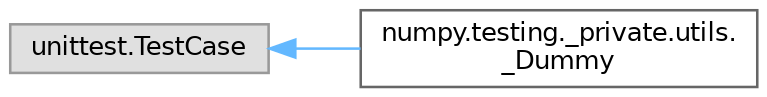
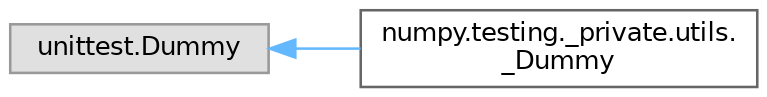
  digraph {
    rankdir=LR
    node [fontname=Helvetica fontsize=10 shape=box style=filled]
-   n1 [color=grey60 fillcolor="#E0E0E0" height=0.2 label="unittest.TestCase" width=0.4]
+   n1 [color=grey60 fillcolor="#E0E0E0" height=0.2 label="unittest.Dummy" width=0.4]
    n2 [color=grey40 fillcolor=white height=0.2 label="numpy.testing._private.utils.\l_Dummy" width=0.4]
    n1 -> n2 [color=steelblue1 dir=back fontname=Helvetica fontsize=10 labelfontname=Helvetica labelfontsize=10 style=solid]
  }
